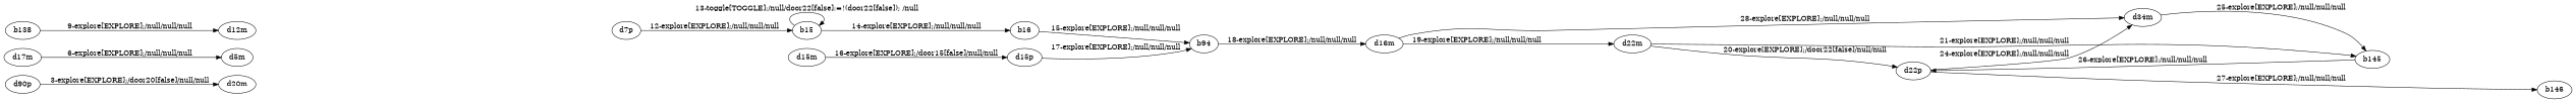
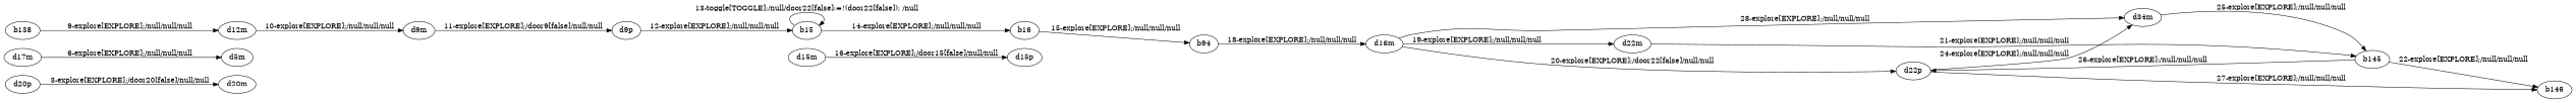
  digraph {
    rankdir=LR
-   d20p [label=d90p]
+   d20p
    d20m
    n3 [label=d17m]
    d5m
    b138
    d12m
-   d9p [label=d7p]
+   d9m
+   d9p
    b15
    b16
    b94
    d15m
    d15p
    d16m
    d22m
    d34m
    d22p
    b145
    b146
    d20p -> d20m [label="3-explore[EXPLORE];/door20[false]/null/null"]
    n3 -> d5m [label="6-explore[EXPLORE];/null/null/null"]
    b138 -> d12m [label="9-explore[EXPLORE];/null/null/null"]
+   d12m -> d9m [label="10-explore[EXPLORE];/null/null/null"]
+   d9m -> d9p [label="11-explore[EXPLORE];/door9[false]/null/null"]
    d9p -> b15 [label="12-explore[EXPLORE];/null/null/null"]
    b15 -> b15 [label="13-toggle[TOGGLE];/null/door22[false]:=!(door22[false]); /null"]
    b15 -> b16 [label="14-explore[EXPLORE];/null/null/null"]
    b16 -> b94 [label="15-explore[EXPLORE];/null/null/null"]
    b94 -> d16m [label="18-explore[EXPLORE];/null/null/null"]
    d15m -> d15p [label="16-explore[EXPLORE];/door15[false]/null/null"]
-   d15p -> b94 [label="17-explore[EXPLORE];/null/null/null"]
    d16m -> d22m [label="19-explore[EXPLORE];/null/null/null"]
    d16m -> d34m [label="28-explore[EXPLORE];/null/null/null"]
-   d22m -> d22p [label="20-explore[EXPLORE];/door22[false]/null/null"]
+   d16m -> d22p [label="20-explore[EXPLORE];/door22[false]/null/null"]
    d22m -> b145 [label="21-explore[EXPLORE];/null/null/null"]
    d34m -> b145 [label="25-explore[EXPLORE];/null/null/null"]
    d22p -> d34m [label="24-explore[EXPLORE];/null/null/null"]
    d22p -> b146 [label="27-explore[EXPLORE];/null/null/null"]
    b145 -> d22p [label="26-explore[EXPLORE];/null/null/null"]
+   b145 -> b146 [label="22-explore[EXPLORE];/null/null/null"]
  }
